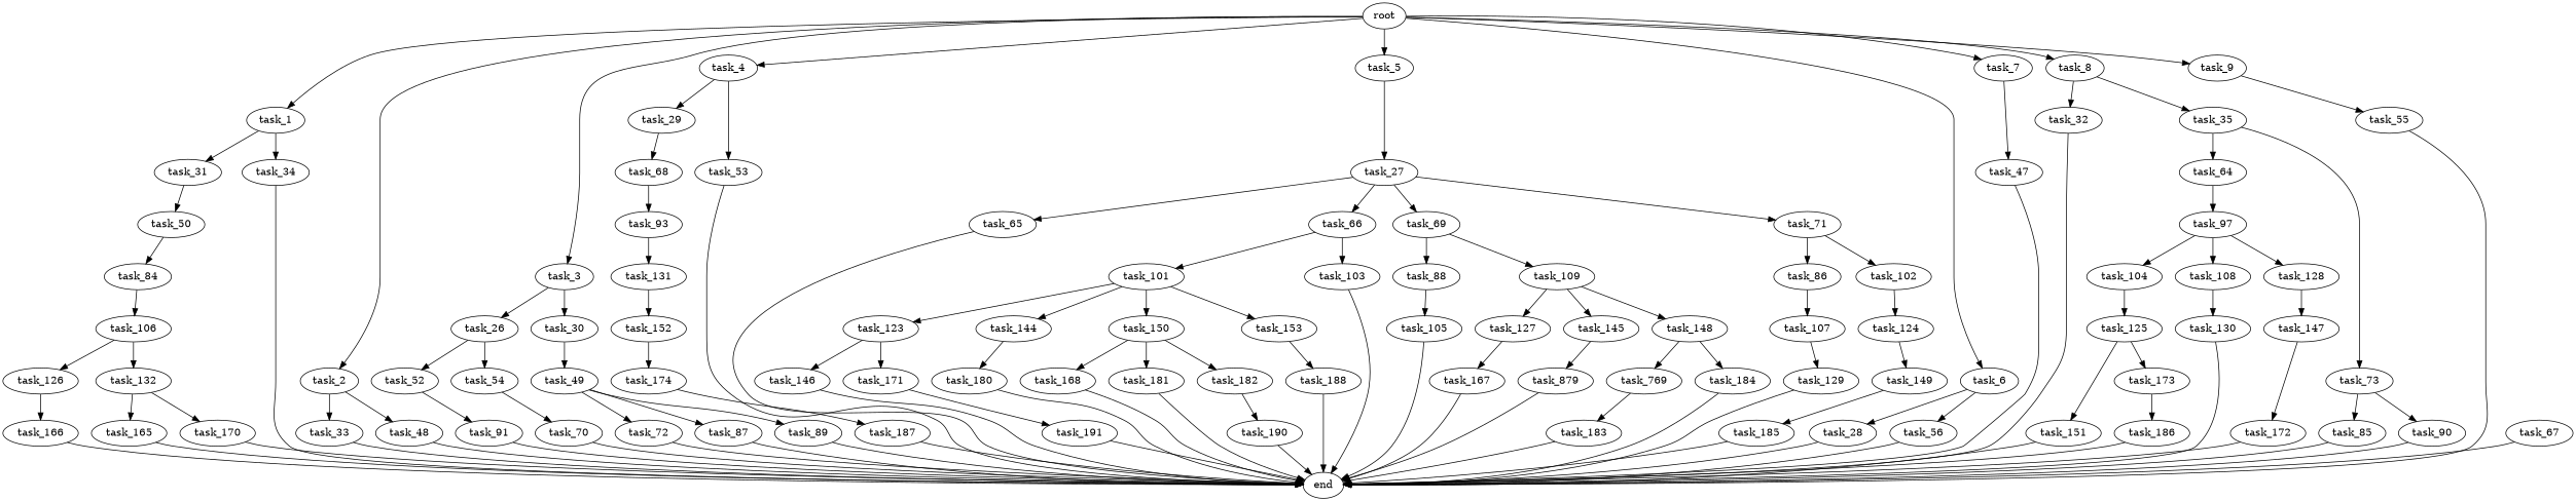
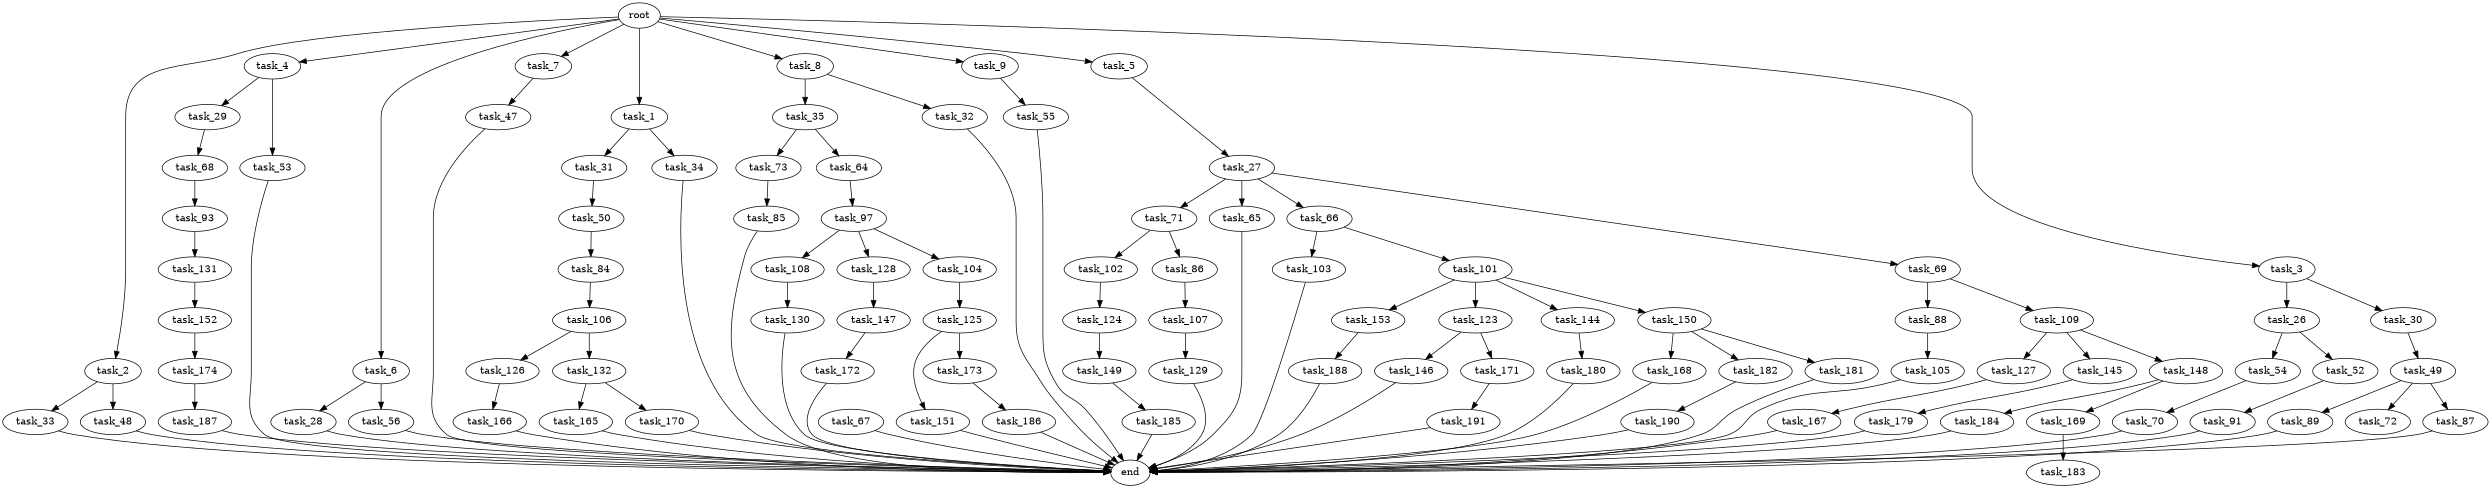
  digraph {
    root
    task_1
    task_2
    task_3
    task_4
    task_5
    task_6
    task_7
    task_8
    task_9
    task_31
    task_34
    task_33
    task_48
    task_26
    task_30
    task_29
    task_53
    task_27
    task_28
    task_56
    task_47
    task_32
    task_35
    task_55
    task_50
    end
    task_52
    task_54
    task_49
    task_68
    task_65
    task_66
    task_69
    task_71
    task_64
    task_73
    task_91
    task_70
    task_101
    task_103
    task_88
    task_109
    task_86
    task_102
    task_93
    task_72
    task_87
    task_89
    task_84
    n51 [label=task_97]
    task_85
-   task_90
    task_106
    task_67
    task_104
    task_108
    task_128
    task_123
    task_144
    task_150
    task_153
    task_131
    task_105
    task_127
    task_145
    task_148
    task_107
    task_124
    task_126
    task_132
    task_129
    task_125
    task_130
    task_147
    task_152
    task_146
    task_171
    task_180
    task_168
    task_181
    task_182
    task_188
    task_149
    task_151
    task_173
    task_166
    task_165
    task_170
    task_167
-   task_179 [label=task_879]
-   task_169 [label=task_769]
+   task_179
+   task_169
    task_184
    task_191
    task_185
    task_186
    task_172
    task_174
    task_183
    task_190
    task_187
    root -> task_1
    root -> task_2
    root -> task_3
    root -> task_4
    root -> task_5
    root -> task_6
    root -> task_7
    root -> task_8
    root -> task_9
    task_1 -> task_31
    task_1 -> task_34
    task_2 -> task_33
    task_2 -> task_48
    task_3 -> task_26
    task_3 -> task_30
    task_4 -> task_29
    task_4 -> task_53
    task_5 -> task_27
    task_6 -> task_28
    task_6 -> task_56
    task_7 -> task_47
    task_8 -> task_32
    task_8 -> task_35
    task_9 -> task_55
    task_31 -> task_50
    task_34 -> end
    task_33 -> end
    task_48 -> end
    task_26 -> task_52
    task_26 -> task_54
    task_30 -> task_49
    task_29 -> task_68
    task_53 -> end
    task_27 -> task_65
    task_27 -> task_66
    task_27 -> task_69
    task_27 -> task_71
    task_28 -> end
    task_56 -> end
    task_47 -> end
    task_32 -> end
    task_35 -> task_64
    task_35 -> task_73
    task_55 -> end
    task_50 -> task_84
    task_52 -> task_91
    task_54 -> task_70
    task_49 -> task_72
    task_49 -> task_87
    task_49 -> task_89
    task_68 -> task_93
    task_65 -> end
    task_66 -> task_101
    task_66 -> task_103
    task_69 -> task_88
    task_69 -> task_109
    task_71 -> task_86
    task_71 -> task_102
    task_64 -> n51
    task_73 -> task_85
-   task_73 -> task_90
    task_91 -> end
    task_70 -> end
    task_101 -> task_123
    task_101 -> task_144
    task_101 -> task_150
    task_101 -> task_153
    task_103 -> end
    task_88 -> task_105
    task_109 -> task_127
    task_109 -> task_145
    task_109 -> task_148
    task_86 -> task_107
    task_102 -> task_124
    task_93 -> task_131
-   task_72 -> end
    task_87 -> end
    task_89 -> end
    task_84 -> task_106
    n51 -> task_104
    n51 -> task_108
    n51 -> task_128
    task_85 -> end
-   task_90 -> end
    task_106 -> task_126
    task_106 -> task_132
    task_67 -> end
    task_104 -> task_125
    task_108 -> task_130
    task_128 -> task_147
    task_123 -> task_146
    task_123 -> task_171
    task_144 -> task_180
    task_150 -> task_168
    task_150 -> task_181
    task_150 -> task_182
    task_153 -> task_188
    task_131 -> task_152
    task_105 -> end
    task_127 -> task_167
    task_145 -> task_179
    task_148 -> task_169
    task_148 -> task_184
    task_107 -> task_129
    task_124 -> task_149
    task_126 -> task_166
    task_132 -> task_165
    task_132 -> task_170
    task_129 -> end
    task_125 -> task_151
    task_125 -> task_173
    task_130 -> end
    task_147 -> task_172
    task_152 -> task_174
    task_146 -> end
    task_171 -> task_191
    task_180 -> end
    task_168 -> end
    task_181 -> end
    task_182 -> task_190
    task_188 -> end
    task_149 -> task_185
    task_151 -> end
    task_173 -> task_186
    task_166 -> end
    task_165 -> end
    task_170 -> end
    task_167 -> end
    task_179 -> end
    task_169 -> task_183
    task_184 -> end
    task_191 -> end
    task_185 -> end
    task_186 -> end
    task_172 -> end
    task_174 -> task_187
-   task_183 -> end
    task_190 -> end
    task_187 -> end
  }
